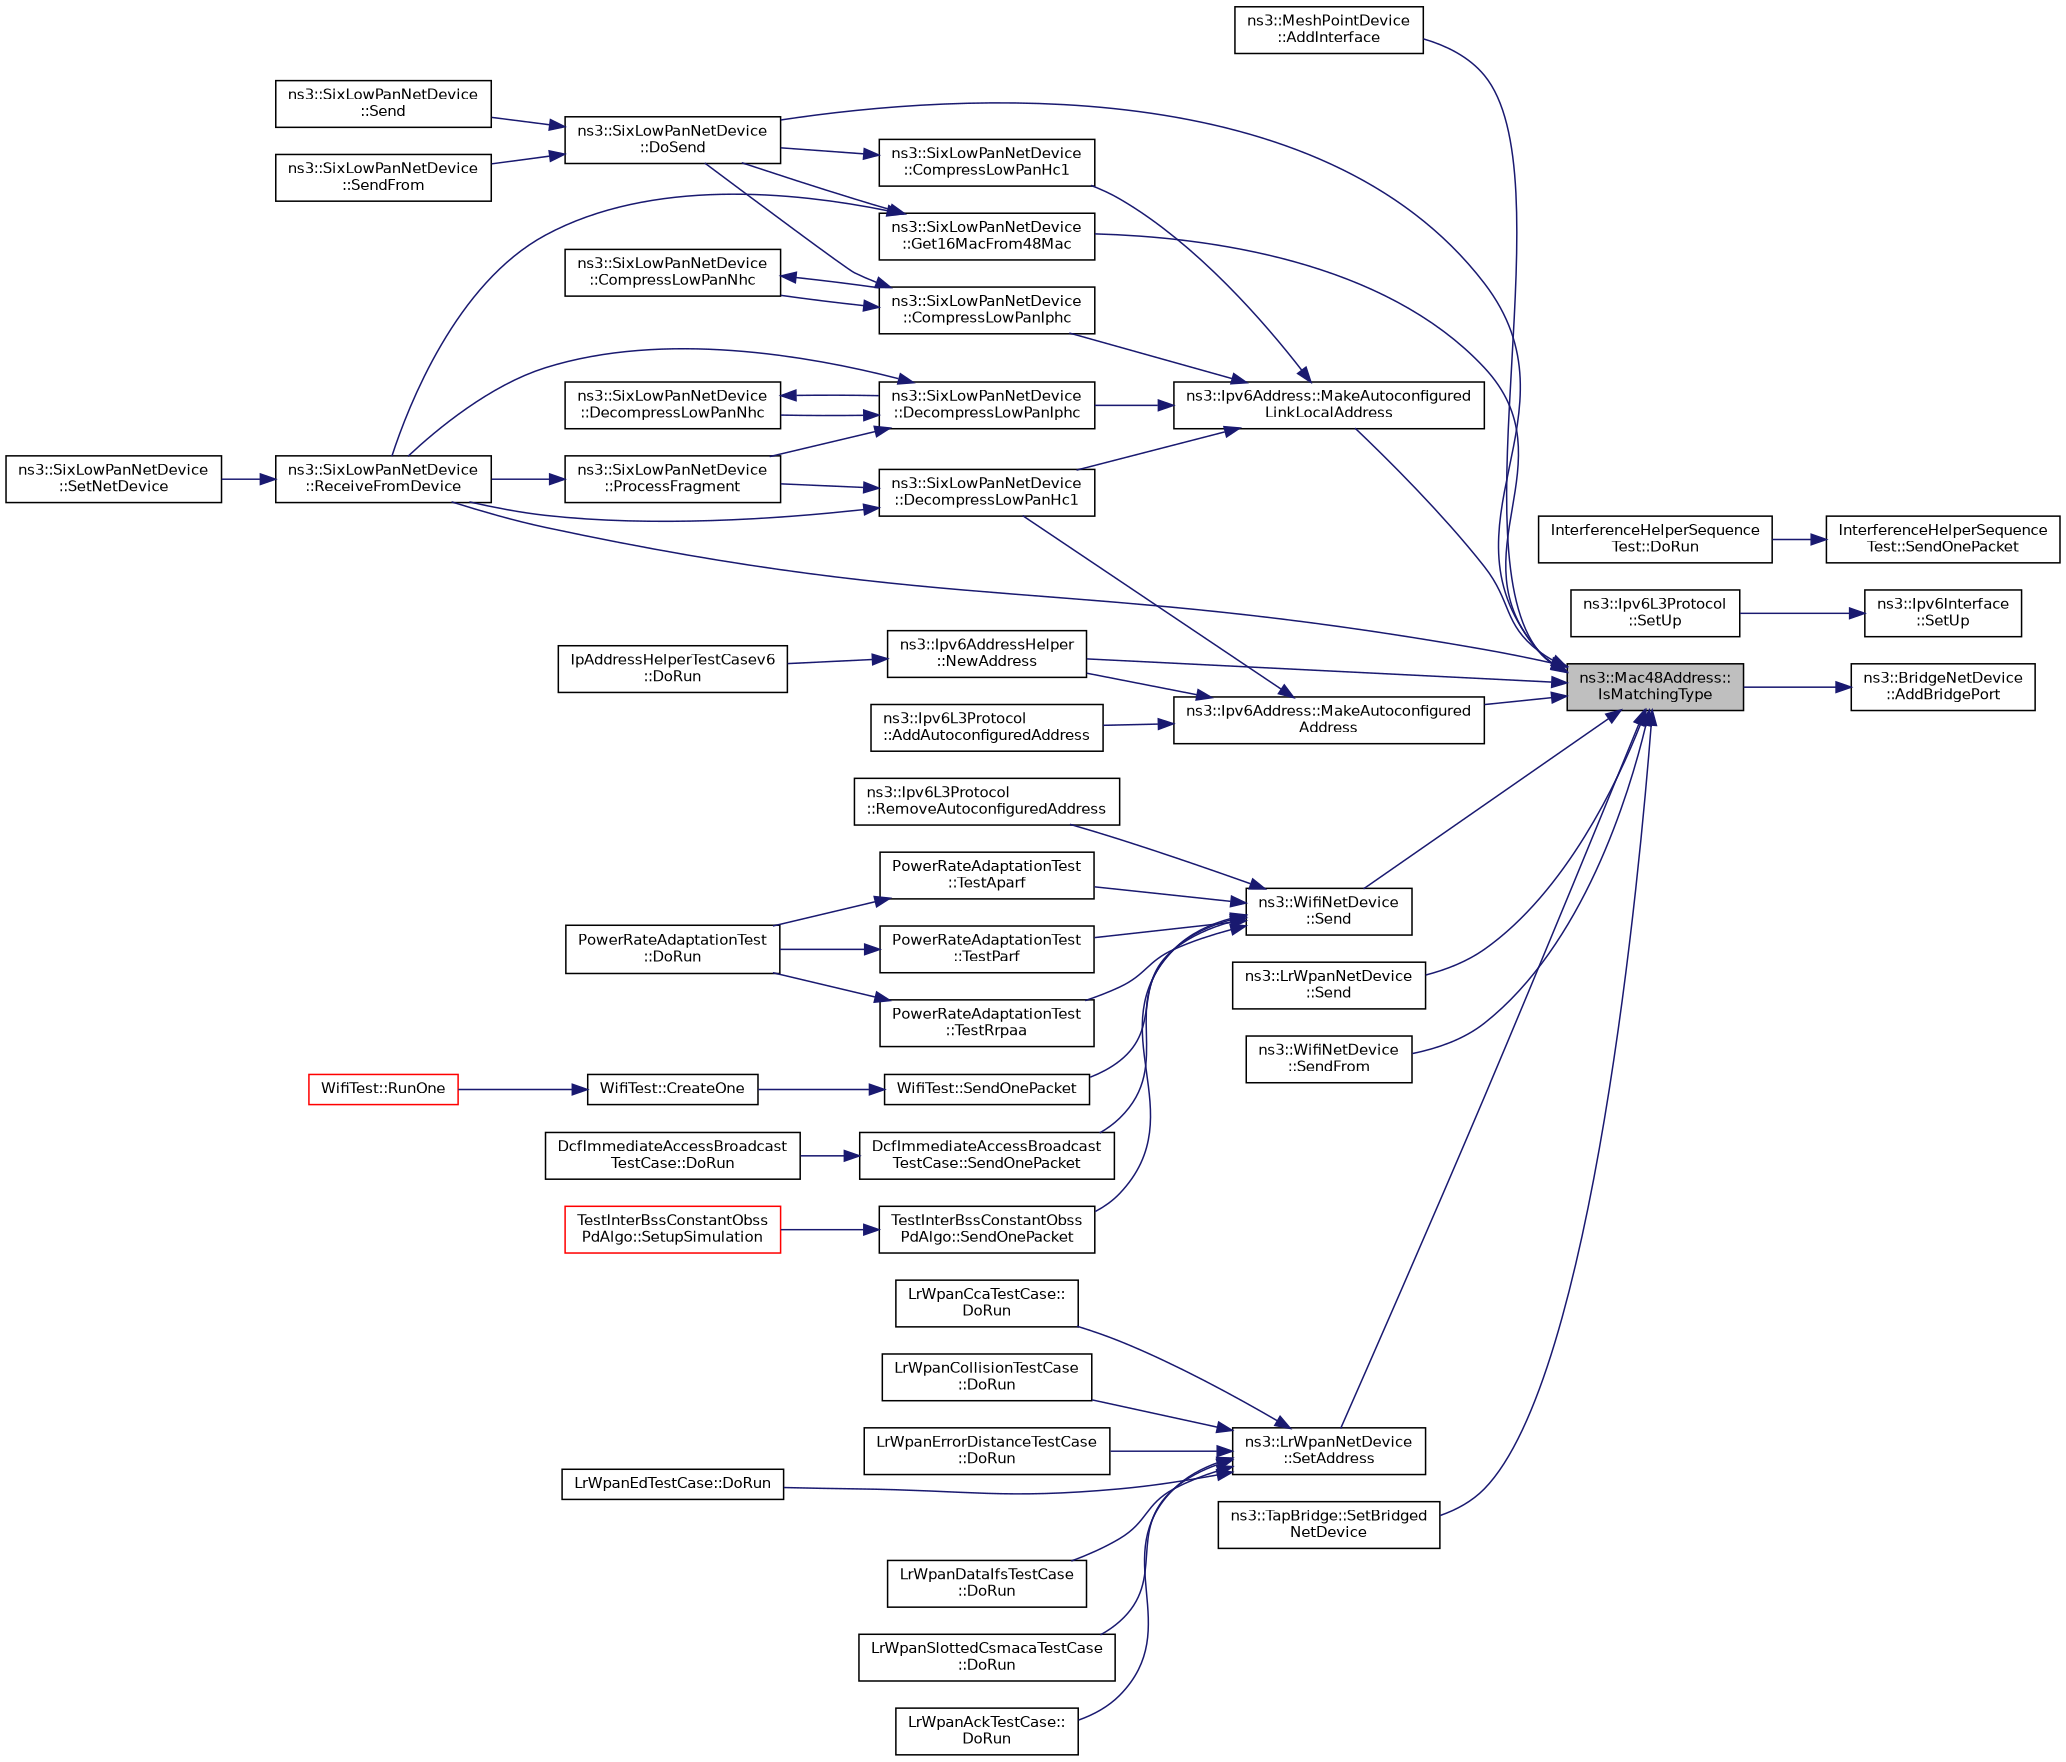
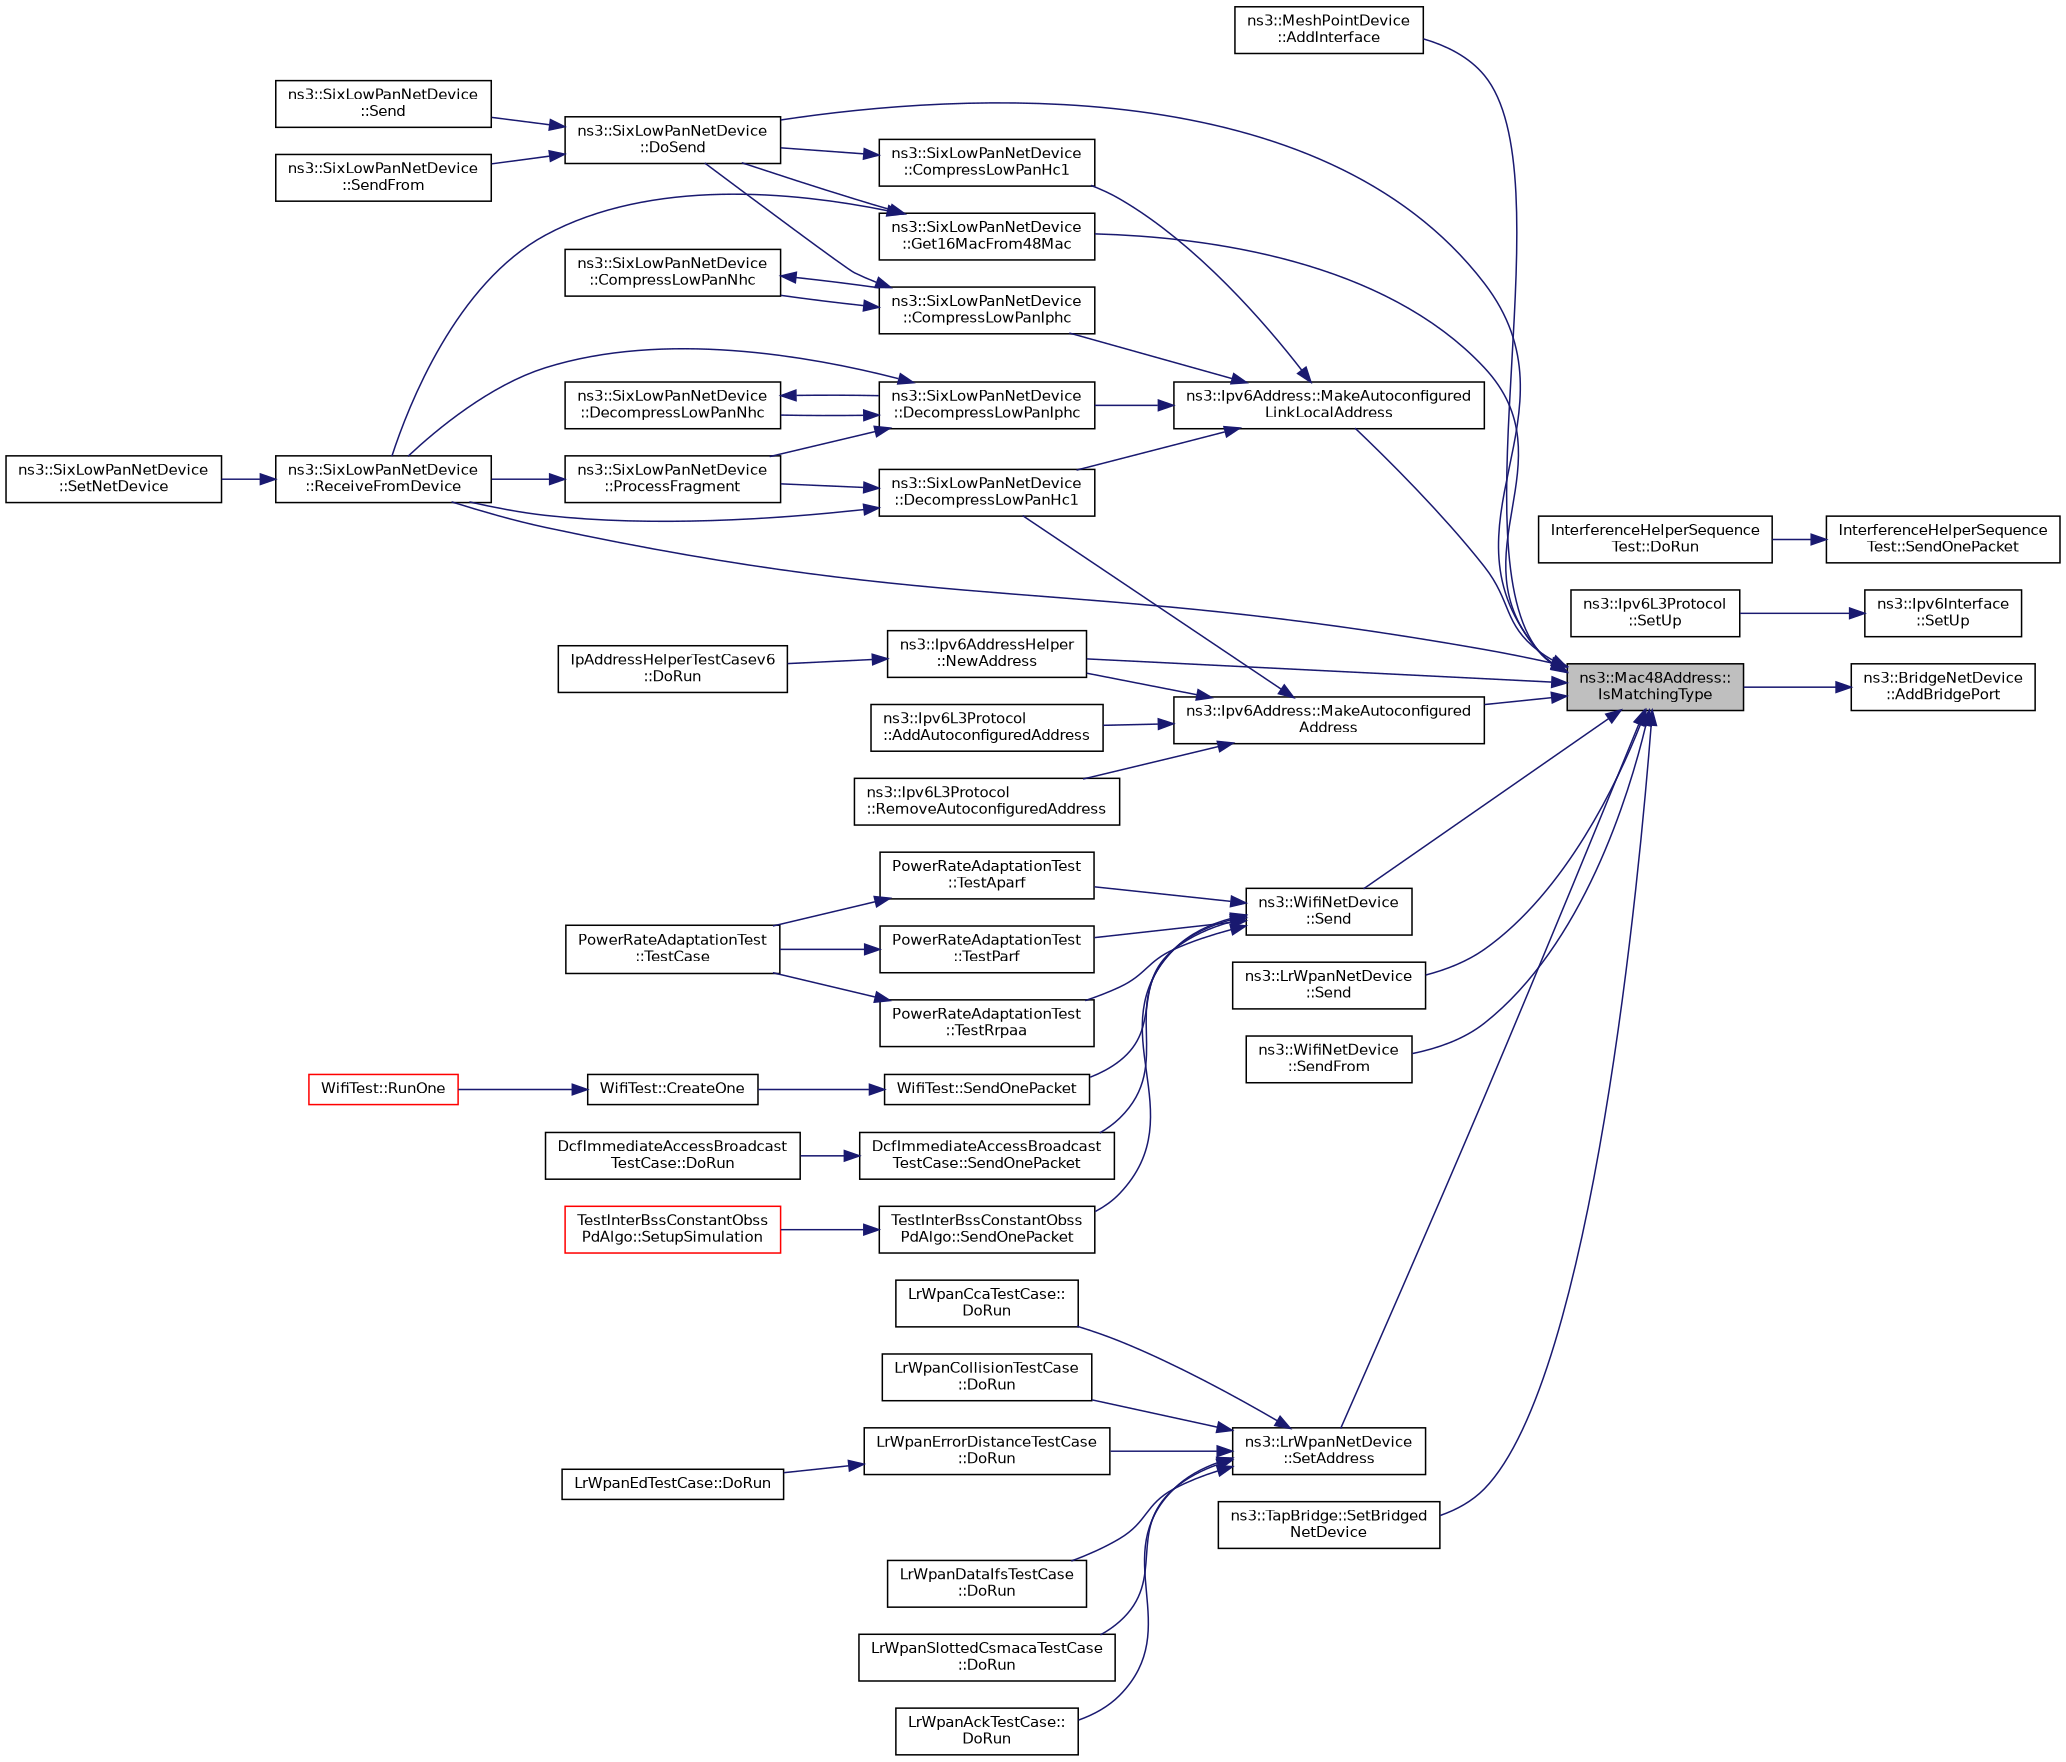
  digraph {
    rankdir=RL
    node [color=black fillcolor=white fontname=Helvetica fontsize=10 shape=record style=filled]
    edge [color=midnightblue dir=back fontname=Helvetica fontsize=10 labelfontname=Helvetica labelfontsize=10 style=solid]
    n1 [fillcolor=grey75 fontcolor=black height=0.2 label="ns3::Mac48Address::\lIsMatchingType" width=0.4]
    n2 [height=0.2 label="ns3::MeshPointDevice\l::AddInterface" width=0.4]
    n3 [height=0.2 label="ns3::SixLowPanNetDevice\l::DoSend" width=0.4]
    n4 [height=0.2 label="ns3::SixLowPanNetDevice\l::Get16MacFrom48Mac" width=0.4]
    n5 [height=0.2 label="ns3::SixLowPanNetDevice\l::ReceiveFromDevice" width=0.4]
    n6 [height=0.2 label="ns3::Ipv6Address::MakeAutoconfigured\lAddress" width=0.4]
    n7 [height=0.2 label="ns3::Ipv6AddressHelper\l::NewAddress" width=0.4]
    n8 [height=0.2 label="ns3::Ipv6Address::MakeAutoconfigured\lLinkLocalAddress" width=0.4]
    n9 [height=0.2 label="ns3::LrWpanNetDevice\l::Send" width=0.4]
    n10 [height=0.2 label="ns3::WifiNetDevice\l::Send" width=0.4]
    n11 [height=0.2 label="ns3::WifiNetDevice\l::SendFrom" width=0.4]
    n12 [height=0.2 label="ns3::LrWpanNetDevice\l::SetAddress" width=0.4]
    n13 [height=0.2 label="ns3::TapBridge::SetBridged\lNetDevice" width=0.4]
    n14 [height=0.2 label="ns3::BridgeNetDevice\l::AddBridgePort" width=0.4]
    n15 [height=0.2 label="ns3::SixLowPanNetDevice\l::Send" width=0.4]
    n16 [height=0.2 label="ns3::SixLowPanNetDevice\l::SendFrom" width=0.4]
    n17 [height=0.2 label="ns3::SixLowPanNetDevice\l::SetNetDevice" width=0.4]
    n18 [height=0.2 label="ns3::Ipv6L3Protocol\l::AddAutoconfiguredAddress" width=0.4]
    n19 [height=0.2 label="ns3::SixLowPanNetDevice\l::DecompressLowPanHc1" width=0.4]
    n20 [height=0.2 label="ns3::Ipv6L3Protocol\l::RemoveAutoconfiguredAddress" width=0.4]
    n21 [height=0.2 label="IpAddressHelperTestCasev6\l::DoRun" width=0.4]
    n22 [height=0.2 label="ns3::SixLowPanNetDevice\l::CompressLowPanHc1" width=0.4]
    n23 [height=0.2 label="ns3::SixLowPanNetDevice\l::CompressLowPanIphc" width=0.4]
    n24 [height=0.2 label="ns3::SixLowPanNetDevice\l::DecompressLowPanIphc" width=0.4]
    n25 [height=0.2 label="WifiTest::SendOnePacket" width=0.4]
    n26 [height=0.2 label="DcfImmediateAccessBroadcast\lTestCase::SendOnePacket" width=0.4]
    n27 [height=0.2 label="TestInterBssConstantObss\lPdAlgo::SendOnePacket" width=0.4]
    n28 [height=0.2 label="PowerRateAdaptationTest\l::TestAparf" width=0.4]
    n29 [height=0.2 label="PowerRateAdaptationTest\l::TestParf" width=0.4]
    n30 [height=0.2 label="PowerRateAdaptationTest\l::TestRrpaa" width=0.4]
    n31 [height=0.2 label="LrWpanAckTestCase::\lDoRun" width=0.4]
    n32 [height=0.2 label="LrWpanCcaTestCase::\lDoRun" width=0.4]
    n33 [height=0.2 label="LrWpanCollisionTestCase\l::DoRun" width=0.4]
    n34 [height=0.2 label="LrWpanEdTestCase::DoRun" width=0.4]
    n35 [height=0.2 label="LrWpanErrorDistanceTestCase\l::DoRun" width=0.4]
    n36 [height=0.2 label="LrWpanDataIfsTestCase\l::DoRun" width=0.4]
    n37 [height=0.2 label="LrWpanSlottedCsmacaTestCase\l::DoRun" width=0.4]
    n38 [height=0.2 label="ns3::SixLowPanNetDevice\l::ProcessFragment" width=0.4]
    n39 [height=0.2 label="ns3::SixLowPanNetDevice\l::CompressLowPanNhc" width=0.4]
    n40 [height=0.2 label="ns3::SixLowPanNetDevice\l::DecompressLowPanNhc" width=0.4]
    n41 [height=0.2 label="ns3::Ipv6Interface\l::SetUp" width=0.4]
    n42 [height=0.2 label="ns3::Ipv6L3Protocol\l::SetUp" width=0.4]
    n43 [height=0.2 label="WifiTest::CreateOne" width=0.4]
    n44 [height=0.2 label="InterferenceHelperSequence\lTest::SendOnePacket" width=0.4]
    n45 [height=0.2 label="InterferenceHelperSequence\lTest::DoRun" width=0.4]
    n46 [height=0.2 label="DcfImmediateAccessBroadcast\lTestCase::DoRun" width=0.4]
    n47 [color=red height=0.2 label="TestInterBssConstantObss\lPdAlgo::SetupSimulation" width=0.4]
-   n48 [height=0.2 label="PowerRateAdaptationTest\l::DoRun" width=0.4]
+   n48 [height=0.2 label="PowerRateAdaptationTest\l::TestCase" width=0.4]
    n49 [color=red height=0.2 label="WifiTest::RunOne" width=0.4]
    n1 -> n2
    n1 -> n3
    n1 -> n4
    n1 -> n5
    n1 -> n6
    n1 -> n7
    n1 -> n8
    n1 -> n9
    n1 -> n10
    n1 -> n11
    n1 -> n12
    n1 -> n13
    n3 -> n15
    n3 -> n16
    n4 -> n3
    n4 -> n5
    n5 -> n17
    n6 -> n7
    n6 -> n18
    n6 -> n19
-   n10 -> n20
+   n6 -> n20
    n7 -> n21
    n8 -> n19
    n8 -> n22
    n8 -> n23
    n8 -> n24
    n10 -> n25
    n10 -> n26
    n10 -> n27
    n10 -> n28
    n10 -> n29
    n10 -> n30
    n12 -> n31
    n12 -> n32
    n12 -> n33
-   n12 -> n34
+   n35 -> n34
    n12 -> n35
    n12 -> n36
    n12 -> n37
    n14 -> n1
    n19 -> n5
    n19 -> n38
    n22 -> n3
    n23 -> n3
    n23 -> n39
    n24 -> n5
    n24 -> n38
    n24 -> n40
    n25 -> n43
    n26 -> n46
    n27 -> n47
    n28 -> n48
    n29 -> n48
    n30 -> n48
    n38 -> n5
    n39 -> n23
    n40 -> n24
    n41 -> n42
    n43 -> n49
    n44 -> n45
  }
